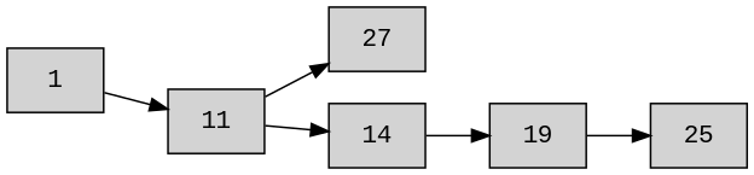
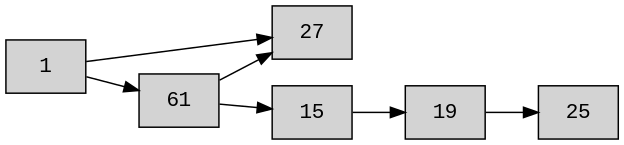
  digraph {
    fontname="Liberation Mono"
    rankdir=LR
    node [fontname="Liberation Mono" shape=box style=filled]
    edge [fontname="Liberation Mono"]
    n1 [label=1]
-   n2 [label=11]
+   n2 [label=61]
    n3 [label=27]
-   n4 [label=14]
+   n4 [label=15]
    n5 [label=19]
    n6 [label=25]
    n1 -> n2
+   n1 -> n3
    n2 -> n3
    n2 -> n4
    n4 -> n5
    n5 -> n6
  }
